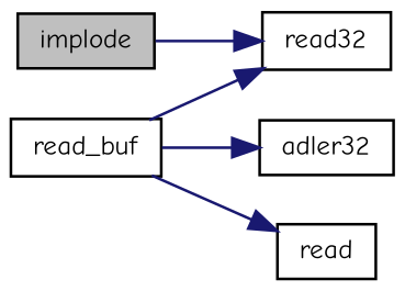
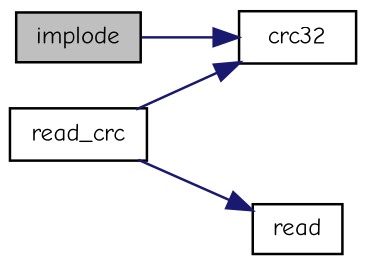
  digraph {
    fontname="Comic Neue"
    rankdir=LR
    node [color=black fillcolor=white fontname="Comic Neue" fontsize=10 shape=record style=filled]
    edge [color=midnightblue fontname="Comic Neue" fontsize=10 labelfontname=Helvetica labelfontsize=10 style=solid]
    n1 [fillcolor=grey75 fontcolor=black height=0.2 label=implode width=0.4]
-   n2 [height=0.2 label=read32 width=0.4]
-   n3 [height=0.2 label=read_buf width=0.4]
-   n4 [height=0.2 label=adler32 width=0.4]
+   n2 [height=0.2 label=crc32 width=0.4]
+   n3 [height=0.2 label=read_crc width=0.4]
    n5 [height=0.2 label=read width=0.4]
    n1 -> n2
    n3 -> n2
-   n3 -> n4
    n3 -> n5
  }
